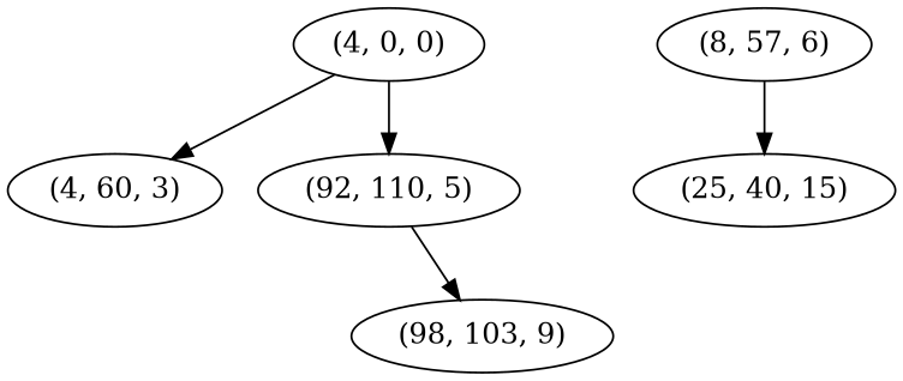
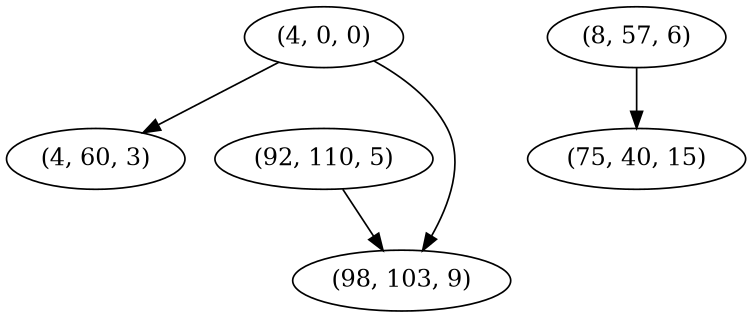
  digraph {
    n1 [label="(4, 0, 0)"]
    "(4, 60, 3)"
    "(92, 110, 5)"
    "(98, 103, 9)"
    "(8, 57, 6)"
-   "(25, 40, 15)"
+   "(25, 40, 15)" [label="(75, 40, 15)"]
    n1 -> "(4, 60, 3)"
-   n1 -> "(92, 110, 5)"
+   n1 -> "(98, 103, 9)"
    "(92, 110, 5)" -> "(98, 103, 9)"
    "(8, 57, 6)" -> "(25, 40, 15)"
  }
